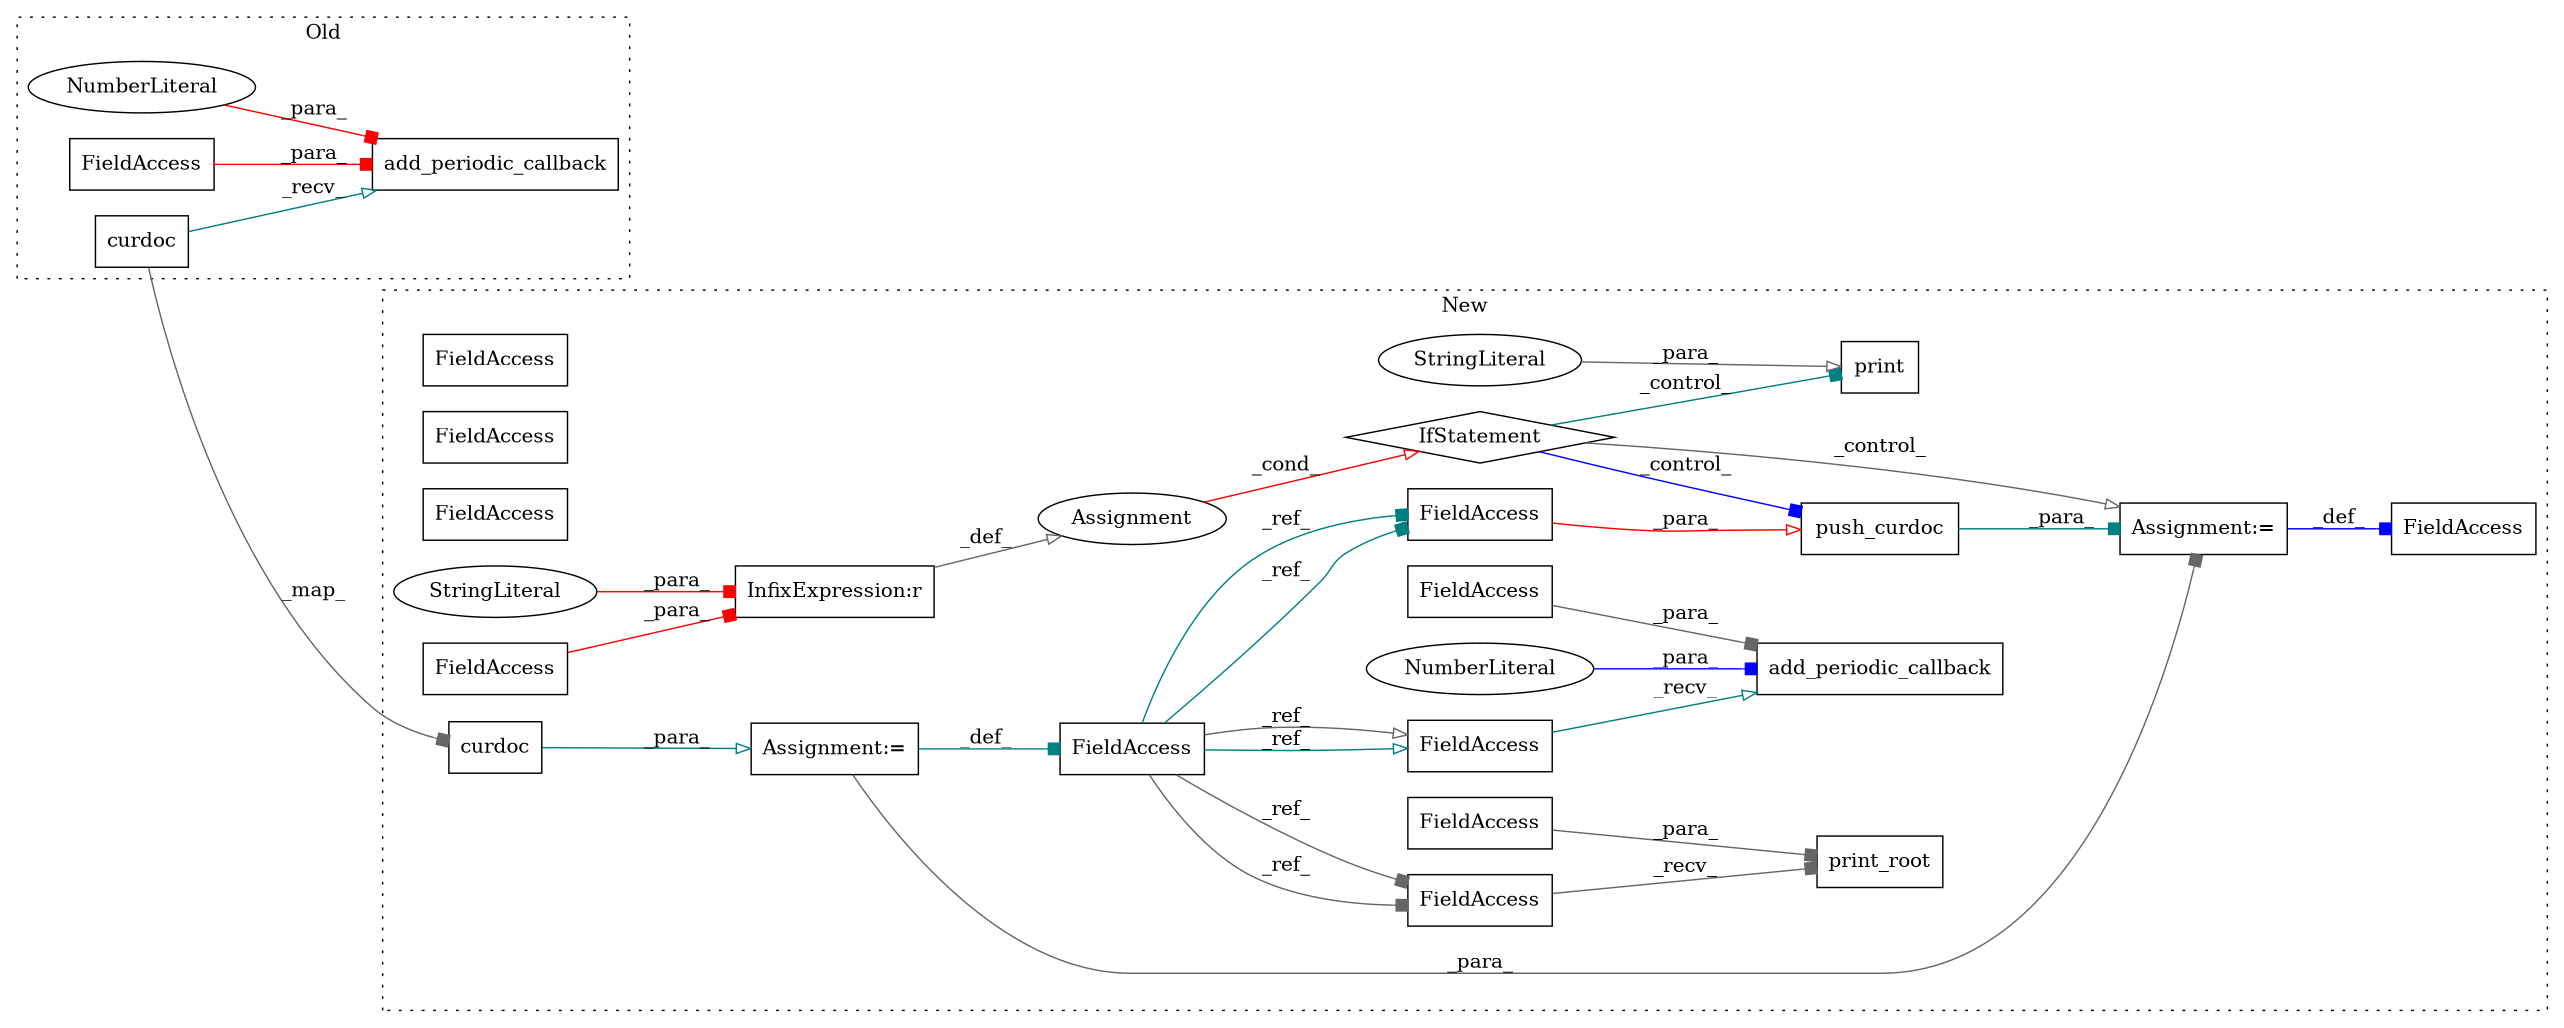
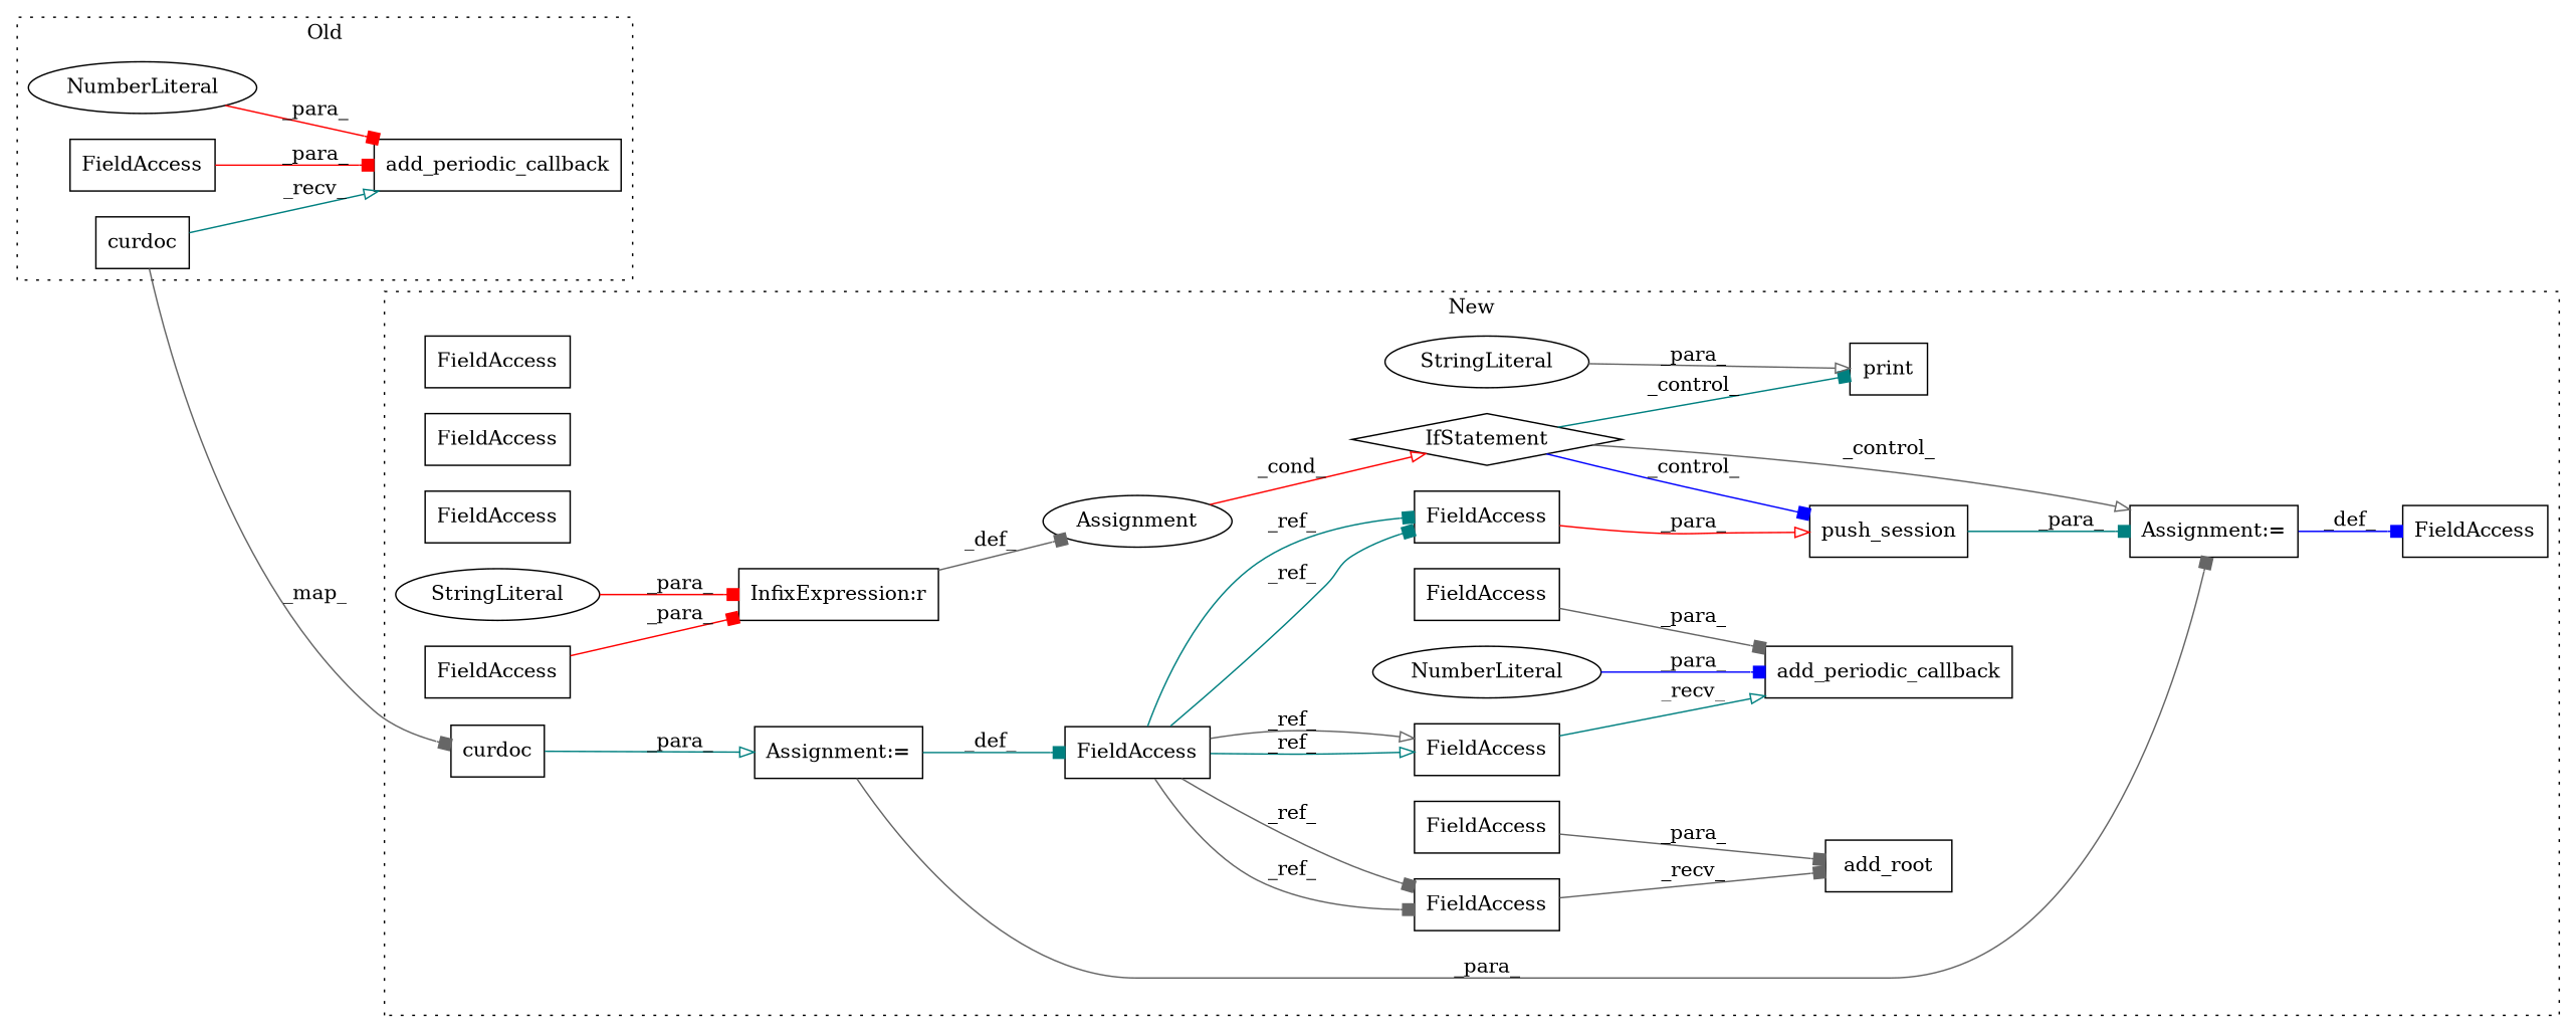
  digraph {
    rankdir=LR
    node [a=22 l=8 s=1044 shape=box]
    edge [arrowhead=box color=gray40]
    n1 [a=32 l="22,1" label=add_periodic_callback s="1060,1091"]
    n2 [a=34 l=2 label=NumberLiteral s=1089 shape=ellipse]
    n3 [l=6 label=FieldAccess s=1082]
    n4 [a=32 label=curdoc s=1051]
    n5 [a=32 l="22,1" label=add_periodic_callback s="1079,1110"]
    n6 [a=34 l=2 label=NumberLiteral s=1108 shape=ellipse]
    n7 [l=6 label=FieldAccess s=1101]
    n8 [label=FieldAccess s=1021]
-   n9 [a=32 l="9,1" label=print_root s="1053,1063"]
+   n9 [a=32 l="9,1" label=add_root s="1053,1063"]
    n10 [label=FieldAccess]
    n11 [l=1 label=FieldAccess s=1062]
    n12 [label=FieldAccess s=1226]
    n13 [label=FieldAccess s=1070]
-   n14 [a=32 l="13,1" label=push_curdoc s="1213,1234"]
+   n14 [a=32 l="13,1" label=push_session s="1213,1234"]
    n15 [a=27 l=4 label="InfixExpression:r" s=1129]
    n16 [a=32 l="6,1" label=print s="1153,1196"]
    n17 [label=FieldAccess s=1121]
    n18 [l=7 label=FieldAccess s=1205]
    n19 [a=25 l="4,2" label=IfStatement s="1117,1143" shape=diamond]
    n20 [a=42 label=Assignment shape=ellipse l="" s=""]
    n21 [a=45 l=10 label=StringLiteral s=1133 shape=ellipse]
    n22 [a=45 l=37 label=StringLiteral s=1159 shape=ellipse]
    n23 [a=7 l=1 label="Assignment:=" s=1029]
    n24 [a=7 l=1 label="Assignment:=" s=1212]
    n25 [a=32 label=curdoc s=1030]
    n26 [label=FieldAccess s=1070]
    n27 [label=FieldAccess]
    n28 [label=FieldAccess s=1226]
    subgraph cluster_1 {
      label=Old
      style=dotted
      n1
      n2
      n3
      n4
    }
    subgraph cluster_2 {
      label=New
      style=dotted
      n5
      n6
      n7
      n8
      n9
      n10
      n11
      n12
      n13
      n14
      n15
      n16
      n17
      n18
      n19
      n20
      n21
      n22
      n23
      n24
      n25
      n26
      n27
      n28
    }
    n2 -> n1 [color=red label=_para_]
    n3 -> n1 [color=red label=_para_]
    n4 -> n1 [arrowhead=onormal color=teal label=_recv_]
    n4 -> n25 [label=_map_]
    n6 -> n5 [color=blue label=_para_]
    n7 -> n5 [label=_para_]
    n8 -> n26 [arrowhead=onormal color=teal label=_ref_]
    n8 -> n26 [arrowhead=onormal label=_ref_]
    n8 -> n27 [label=_ref_]
    n8 -> n27 [label=_ref_]
    n8 -> n28 [color=teal label=_ref_]
    n8 -> n28 [color=teal label=_ref_]
    n11 -> n9 [label=_para_]
    n14 -> n24 [color=teal label=_para_]
-   n15 -> n20 [arrowhead=onormal label=_def_]
+   n15 -> n20 [label=_def_]
    n17 -> n15 [color=red label=_para_]
    n19 -> n14 [color=blue label=_control_]
    n19 -> n16 [color=teal label=_control_]
    n19 -> n24 [arrowhead=onormal label=_control_]
    n20 -> n19 [arrowhead=onormal color=red label=_cond_]
    n21 -> n15 [color=red label=_para_]
    n22 -> n16 [arrowhead=onormal label=_para_]
    n23 -> n8 [color=teal label=_def_]
    n23 -> n24 [label=_para_]
    n24 -> n18 [color=blue label=_def_]
    n25 -> n23 [arrowhead=onormal color=teal label=_para_]
    n26 -> n5 [arrowhead=onormal color=teal label=_recv_]
    n27 -> n9 [label=_recv_]
    n28 -> n14 [arrowhead=onormal color=red label=_para_]
  }
